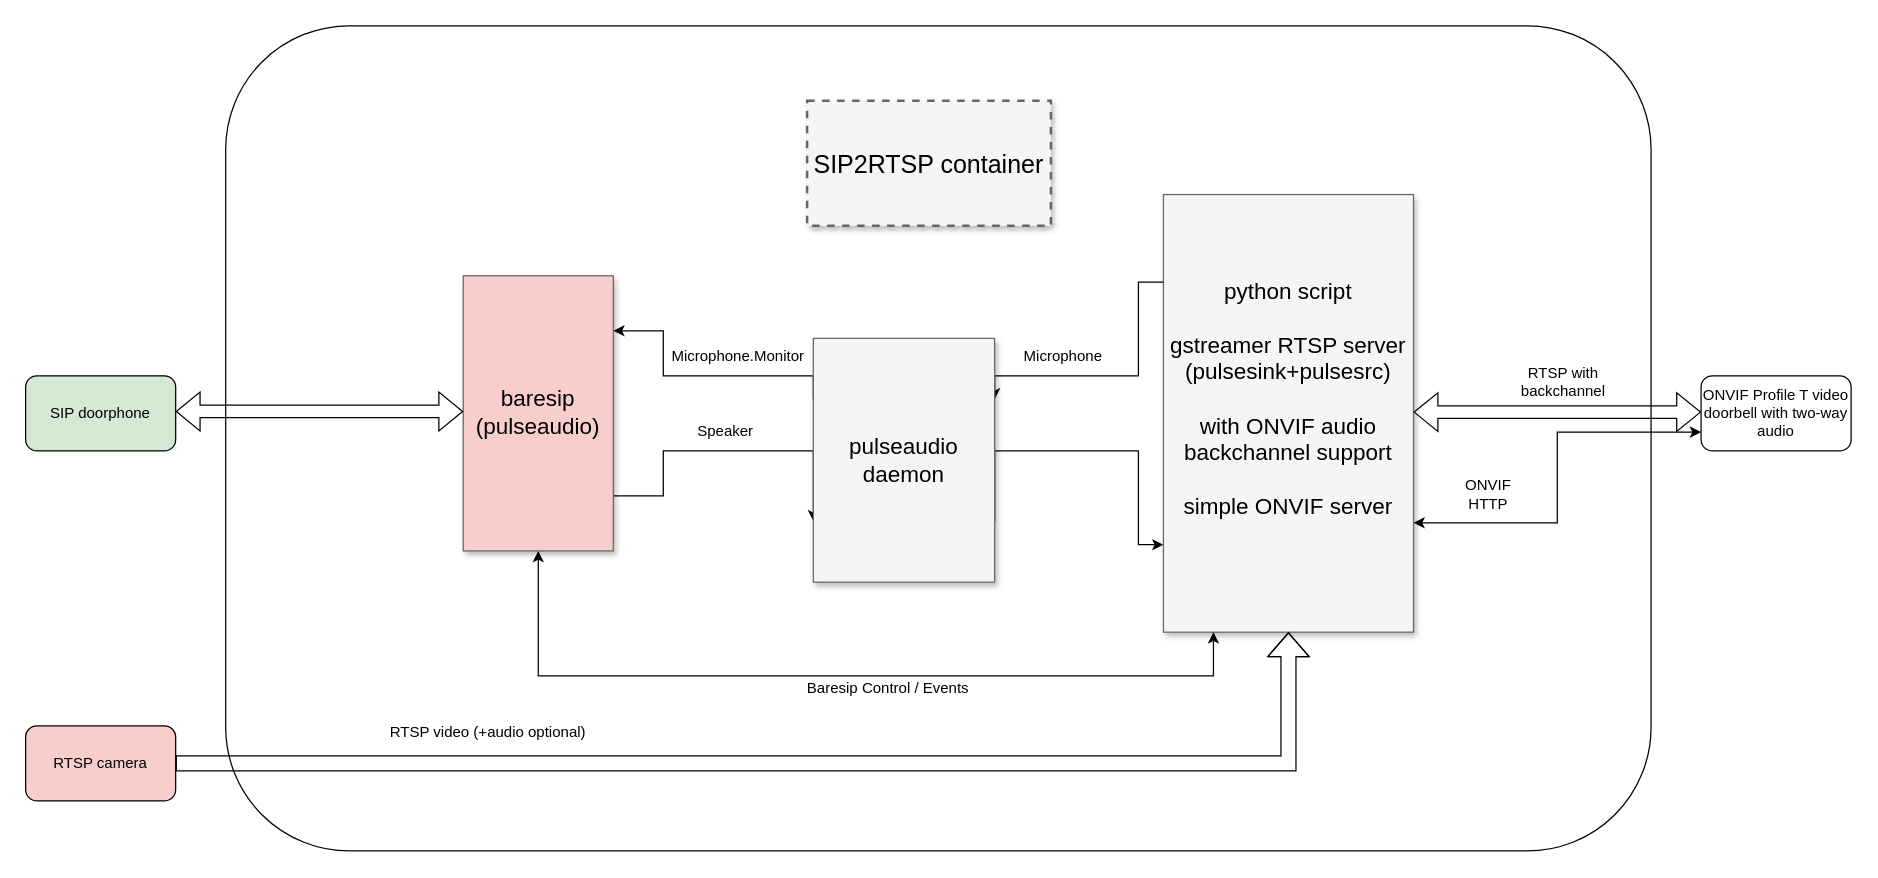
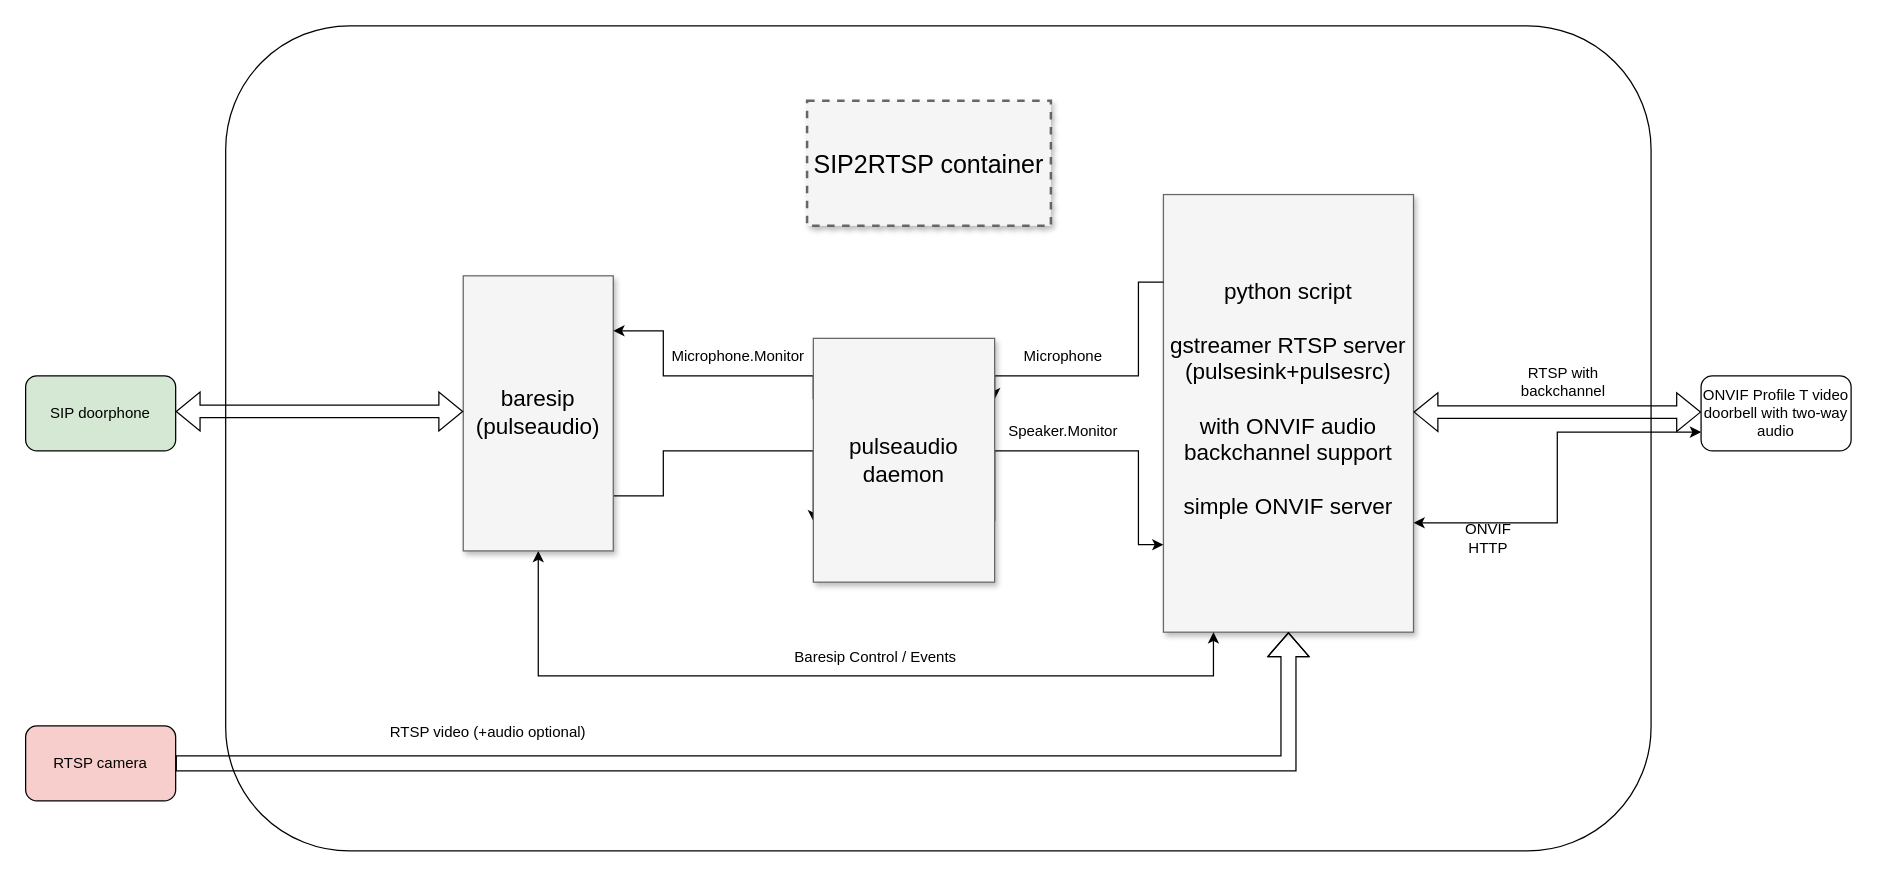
  <mxCell id="0" style=";html=1;" />
  <mxCell id="1" style=";html=1;" parent="0" />
  <mxCell id="2" value="" style="rounded=1;whiteSpace=wrap;html=1;" parent="1" vertex="1"><mxGeometry x="180" y="20" width="1140" height="660" as="geometry" /></mxCell>
  <mxCell id="3" value="SIP2RTSP container" style="whiteSpace=wrap;html=1;shadow=1;fontSize=20;fillColor=#f5f5f5;strokeColor=#666666;strokeWidth=2;dashed=1;" parent="1" vertex="1"><mxGeometry x="645" y="80" width="195" height="100" as="geometry" /></mxCell>
  <mxCell id="4" style="edgeStyle=orthogonalEdgeStyle;rounded=0;orthogonalLoop=1;jettySize=auto;html=1;exitX=1;exitY=0.75;exitDx=0;exitDy=0;exitPerimeter=0;entryX=0;entryY=0.75;entryDx=0;entryDy=0;startArrow=classic;startFill=1;endArrow=classic;endFill=1;" parent="1" source="5" target="24" edge="1"><mxGeometry relative="1" as="geometry" /></mxCell>
  <mxCell id="5" value="&lt;div&gt;python script&lt;/div&gt;&lt;div&gt;&lt;br&gt;&lt;/div&gt;&lt;div&gt;gstreamer RTSP server&lt;/div&gt;&lt;div&gt;(pulsesink+pulsesrc)&lt;/div&gt;&lt;div&gt;&lt;br&gt;&lt;/div&gt;&lt;div&gt;with ONVIF audio backchannel support&lt;/div&gt;&lt;div&gt;&lt;br&gt;&lt;/div&gt;&lt;div&gt;simple ONVIF server&lt;br&gt;&lt;/div&gt;&lt;div&gt;&lt;br&gt;&lt;/div&gt;" style="whiteSpace=wrap;html=1;shadow=1;fontSize=18;fillColor=#f5f5f5;strokeColor=#666666;points=[[0,0,0,0,0],[0,0.2,0,0,0],[0,0.25,0,0,0],[0,0.4,0,0,0],[0,0.5,0,0,0],[0,0.6,0,0,0],[0,0.75,0,0,0],[0,0.8,0,0,0],[0,1,0,0,0],[0.2,1,0,0,0],[0.25,0,0,0,0],[0.25,1,0,0,0],[0.4,1,0,0,0],[0.5,0,0,0,0],[0.5,1,0,0,0],[0.6,1,0,0,0],[0.75,0,0,0,0],[0.75,1,0,0,0],[0.8,1,0,0,0],[1,0,0,0,0],[1,0.25,0,0,0],[1,0.5,0,0,0],[1,0.75,0,0,0],[1,1,0,0,0]];" parent="1" vertex="1"><mxGeometry x="930" y="155" width="200" height="350" as="geometry" /></mxCell>
  <mxCell id="6" style="edgeStyle=orthogonalEdgeStyle;rounded=0;orthogonalLoop=1;jettySize=auto;html=1;exitX=1;exitY=0.8;exitDx=0;exitDy=0;exitPerimeter=0;entryX=0;entryY=0.75;entryDx=0;entryDy=0;startArrow=none;startFill=0;" parent="1" source="8" target="12" edge="1"><mxGeometry relative="1" as="geometry"><Array as="points"><mxPoint x="530" y="396" /><mxPoint x="530" y="360" /></Array></mxGeometry></mxCell>
  <mxCell id="7" style="edgeStyle=orthogonalEdgeStyle;rounded=0;orthogonalLoop=1;jettySize=auto;html=1;exitX=0.5;exitY=1;exitDx=0;exitDy=0;exitPerimeter=0;entryX=0.2;entryY=1;entryDx=0;entryDy=0;entryPerimeter=0;startArrow=classic;startFill=1;" parent="1" source="8" target="5" edge="1"><mxGeometry relative="1" as="geometry"><Array as="points"><mxPoint x="430" y="540" /><mxPoint x="970" y="540" /></Array></mxGeometry></mxCell>
- <mxCell id="8" value="&lt;div&gt;baresip&lt;/div&gt;&lt;div&gt;(pulseaudio)&lt;br&gt;&lt;/div&gt;" style="whiteSpace=wrap;html=1;shadow=1;fontSize=18;fillColor=#f8cecc;strokeColor=#666666;points=[[0,0,0,0,0],[0,0.25,0,0,0],[0,0.5,0,0,0],[0,0.75,0,0,0],[0,1,0,0,0],[0.25,0,0,0,0],[0.25,1,0,0,0],[0.5,0,0,0,0],[0.5,1,0,0,0],[0.75,0,0,0,0],[0.75,1,0,0,0],[1,0,0,0,0],[1,0.2,0,0,0],[1,0.25,0,0,0],[1,0.4,0,0,0],[1,0.5,0,0,0],[1,0.6,0,0,0],[1,0.75,0,0,0],[1,0.8,0,0,0],[1,1,0,0,0]];" parent="1" vertex="1"><mxGeometry x="370" y="220" width="120" height="220" as="geometry" /></mxCell>
+ <mxCell id="8" value="&lt;div&gt;baresip&lt;/div&gt;&lt;div&gt;(pulseaudio)&lt;br&gt;&lt;/div&gt;" style="whiteSpace=wrap;html=1;shadow=1;fontSize=18;fillColor=#f5f5f5;strokeColor=#666666;points=[[0,0,0,0,0],[0,0.25,0,0,0],[0,0.5,0,0,0],[0,0.75,0,0,0],[0,1,0,0,0],[0.25,0,0,0,0],[0.25,1,0,0,0],[0.5,0,0,0,0],[0.5,1,0,0,0],[0.75,0,0,0,0],[0.75,1,0,0,0],[1,0,0,0,0],[1,0.2,0,0,0],[1,0.25,0,0,0],[1,0.4,0,0,0],[1,0.5,0,0,0],[1,0.6,0,0,0],[1,0.75,0,0,0],[1,0.8,0,0,0],[1,1,0,0,0]];" parent="1" vertex="1"><mxGeometry x="370" y="220" width="120" height="220" as="geometry" /></mxCell>
  <mxCell id="9" style="edgeStyle=orthogonalEdgeStyle;rounded=0;orthogonalLoop=1;jettySize=auto;html=1;exitX=0;exitY=0.25;exitDx=0;exitDy=0;entryX=1;entryY=0.2;entryDx=0;entryDy=0;entryPerimeter=0;startArrow=none;startFill=0;" parent="1" source="12" target="8" edge="1"><mxGeometry relative="1" as="geometry"><Array as="points"><mxPoint x="530" y="300" /><mxPoint x="530" y="264" /></Array></mxGeometry></mxCell>
  <mxCell id="10" style="edgeStyle=orthogonalEdgeStyle;rounded=0;orthogonalLoop=1;jettySize=auto;html=1;exitX=1;exitY=0.25;exitDx=0;exitDy=0;entryX=0;entryY=0.2;entryDx=0;entryDy=0;entryPerimeter=0;startArrow=classic;startFill=1;endArrow=none;endFill=0;" parent="1" source="12" target="5" edge="1"><mxGeometry relative="1" as="geometry"><Array as="points"><mxPoint x="910" y="300" /><mxPoint x="910" y="225" /></Array></mxGeometry></mxCell>
  <mxCell id="11" style="edgeStyle=orthogonalEdgeStyle;rounded=0;orthogonalLoop=1;jettySize=auto;html=1;exitX=1;exitY=0.75;exitDx=0;exitDy=0;entryX=0;entryY=0.8;entryDx=0;entryDy=0;entryPerimeter=0;startArrow=none;startFill=0;" parent="1" source="12" target="5" edge="1"><mxGeometry relative="1" as="geometry"><Array as="points"><mxPoint x="910" y="360" /><mxPoint x="910" y="435" /></Array></mxGeometry></mxCell>
  <mxCell id="12" value="&lt;div&gt;pulseaudio&lt;/div&gt;&lt;div&gt;daemon&lt;/div&gt;" style="whiteSpace=wrap;html=1;shadow=1;fontSize=18;fillColor=#f5f5f5;strokeColor=#666666;" parent="1" vertex="1"><mxGeometry x="650" y="270" width="145" height="195" as="geometry" /></mxCell>
  <mxCell id="13" value="Microphone.Monitor" style="text;strokeColor=none;align=center;fillColor=none;html=1;verticalAlign=middle;whiteSpace=wrap;rounded=0;" parent="1" vertex="1"><mxGeometry x="560" y="270" width="60" height="30" as="geometry" /></mxCell>
- <mxCell id="14" value="Speaker" style="text;strokeColor=none;align=center;fillColor=none;html=1;verticalAlign=middle;whiteSpace=wrap;rounded=0;" parent="1" vertex="1"><mxGeometry x="550" y="330" width="60" height="30" as="geometry" /></mxCell>
  <mxCell id="15" value="" style="shape=flexArrow;endArrow=classic;startArrow=classic;html=1;rounded=0;" parent="1" edge="1"><mxGeometry width="100" height="100" relative="1" as="geometry"><mxPoint x="140" y="328.5" as="sourcePoint" /><mxPoint x="370" y="328.5" as="targetPoint" /></mxGeometry></mxCell>
+ <mxCell id="16" value="Speaker.Monitor" style="text;strokeColor=none;align=center;fillColor=none;html=1;verticalAlign=middle;whiteSpace=wrap;rounded=0;" parent="1" vertex="1"><mxGeometry x="820" y="330" width="60" height="30" as="geometry" /></mxCell>
  <mxCell id="17" value="Microphone" style="text;strokeColor=none;align=center;fillColor=none;html=1;verticalAlign=middle;whiteSpace=wrap;rounded=0;" parent="1" vertex="1"><mxGeometry x="820" y="270" width="60" height="30" as="geometry" /></mxCell>
  <mxCell id="18" value="" style="shape=flexArrow;endArrow=classic;startArrow=classic;html=1;rounded=0;" parent="1" edge="1"><mxGeometry width="100" height="100" relative="1" as="geometry"><mxPoint x="1130" y="329" as="sourcePoint" /><mxPoint x="1360" y="329" as="targetPoint" /></mxGeometry></mxCell>
  <mxCell id="19" value="RTSP with backchannel" style="text;strokeColor=none;align=center;fillColor=none;html=1;verticalAlign=middle;whiteSpace=wrap;rounded=0;" parent="1" vertex="1"><mxGeometry x="1220" y="290" width="60" height="30" as="geometry" /></mxCell>
  <mxCell id="20" value="" style="shape=flexArrow;endArrow=classic;startArrow=none;html=1;rounded=0;width=12;startSize=5;startFill=0;" parent="1" edge="1"><mxGeometry width="100" height="100" relative="1" as="geometry"><mxPoint x="140" y="610" as="sourcePoint" /><mxPoint x="1030" y="505" as="targetPoint" /><Array as="points"><mxPoint x="1030" y="610" /></Array></mxGeometry></mxCell>
  <mxCell id="21" value="RTSP video (+audio optional)" style="text;strokeColor=none;align=center;fillColor=none;html=1;verticalAlign=middle;whiteSpace=wrap;rounded=0;" parent="1" vertex="1"><mxGeometry x="305" y="570" width="170" height="30" as="geometry" /></mxCell>
  <mxCell id="22" value="RTSP camera" style="rounded=1;whiteSpace=wrap;html=1;fillColor=#f8cecc;" parent="1" vertex="1"><mxGeometry x="20" y="580" width="120" height="60" as="geometry" /></mxCell>
  <mxCell id="23" value="SIP doorphone" style="rounded=1;whiteSpace=wrap;html=1;fillColor=#d5e8d4;" parent="1" vertex="1"><mxGeometry x="20" y="300" width="120" height="60" as="geometry" /></mxCell>
  <mxCell id="24" value="ONVIF Profile T video doorbell with two-way audio" style="rounded=1;whiteSpace=wrap;html=1;" parent="1" vertex="1"><mxGeometry x="1360" y="300" width="120" height="60" as="geometry" /></mxCell>
- <mxCell id="25" value="ONVIF HTTP" style="text;strokeColor=none;align=center;fillColor=none;html=1;verticalAlign=middle;whiteSpace=wrap;rounded=0;" parent="1" vertex="1"><mxGeometry x="1160" y="380" width="60" height="30" as="geometry" /></mxCell>
- <mxCell id="26" value="Baresip Control / Events" style="text;strokeColor=none;align=center;fillColor=none;html=1;verticalAlign=middle;whiteSpace=wrap;rounded=0;" parent="1" vertex="1"><mxGeometry x="630" y="535" width="160" height="30" as="geometry" /></mxCell>
+ <mxCell id="25" value="ONVIF HTTP" style="text;strokeColor=none;align=center;fillColor=none;html=1;verticalAlign=middle;whiteSpace=wrap;rounded=0;" parent="1" vertex="1"><mxGeometry x="1160" y="415" width="60" height="30" as="geometry" /></mxCell>
+ <mxCell id="26" value="Baresip Control / Events" style="text;strokeColor=none;align=center;fillColor=none;html=1;verticalAlign=middle;whiteSpace=wrap;rounded=0;" parent="1" vertex="1"><mxGeometry x="620" y="510" width="160" height="30" as="geometry" /></mxCell>
